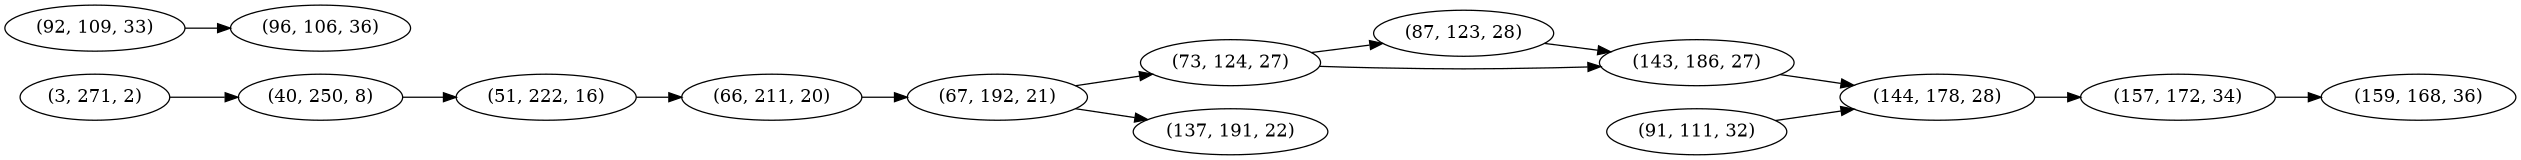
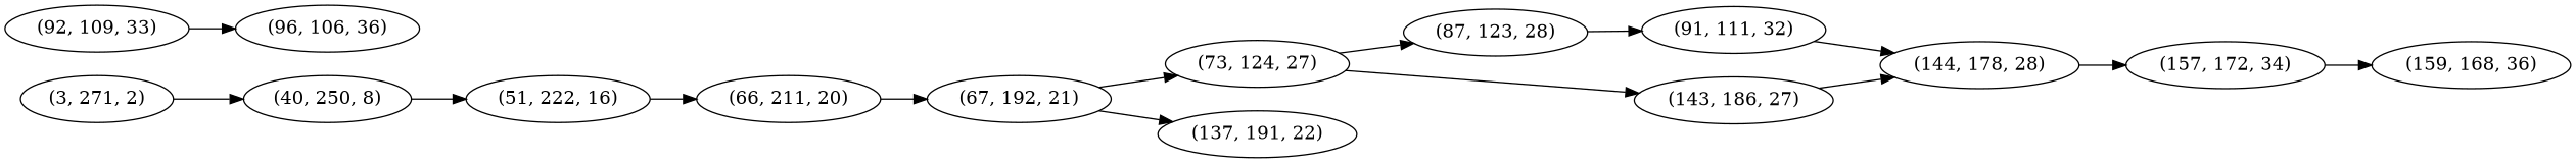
  digraph {
    rankdir=LR
    "(3, 271, 2)"
    "(40, 250, 8)"
    "(51, 222, 16)"
    "(66, 211, 20)"
    "(67, 192, 21)"
    "(73, 124, 27)"
    "(137, 191, 22)"
    "(87, 123, 28)"
    "(143, 186, 27)"
    "(91, 111, 32)"
    "(144, 178, 28)"
    "(92, 109, 33)"
    "(96, 106, 36)"
    "(157, 172, 34)"
    "(159, 168, 36)"
    "(3, 271, 2)" -> "(40, 250, 8)"
    "(40, 250, 8)" -> "(51, 222, 16)"
    "(51, 222, 16)" -> "(66, 211, 20)"
    "(66, 211, 20)" -> "(67, 192, 21)"
    "(67, 192, 21)" -> "(73, 124, 27)"
    "(67, 192, 21)" -> "(137, 191, 22)"
    "(73, 124, 27)" -> "(87, 123, 28)"
    "(73, 124, 27)" -> "(143, 186, 27)"
-   "(87, 123, 28)" -> "(143, 186, 27)"
+   "(87, 123, 28)" -> "(91, 111, 32)"
    "(143, 186, 27)" -> "(144, 178, 28)"
    "(91, 111, 32)" -> "(144, 178, 28)"
    "(144, 178, 28)" -> "(157, 172, 34)"
    "(92, 109, 33)" -> "(96, 106, 36)"
    "(157, 172, 34)" -> "(159, 168, 36)"
  }
